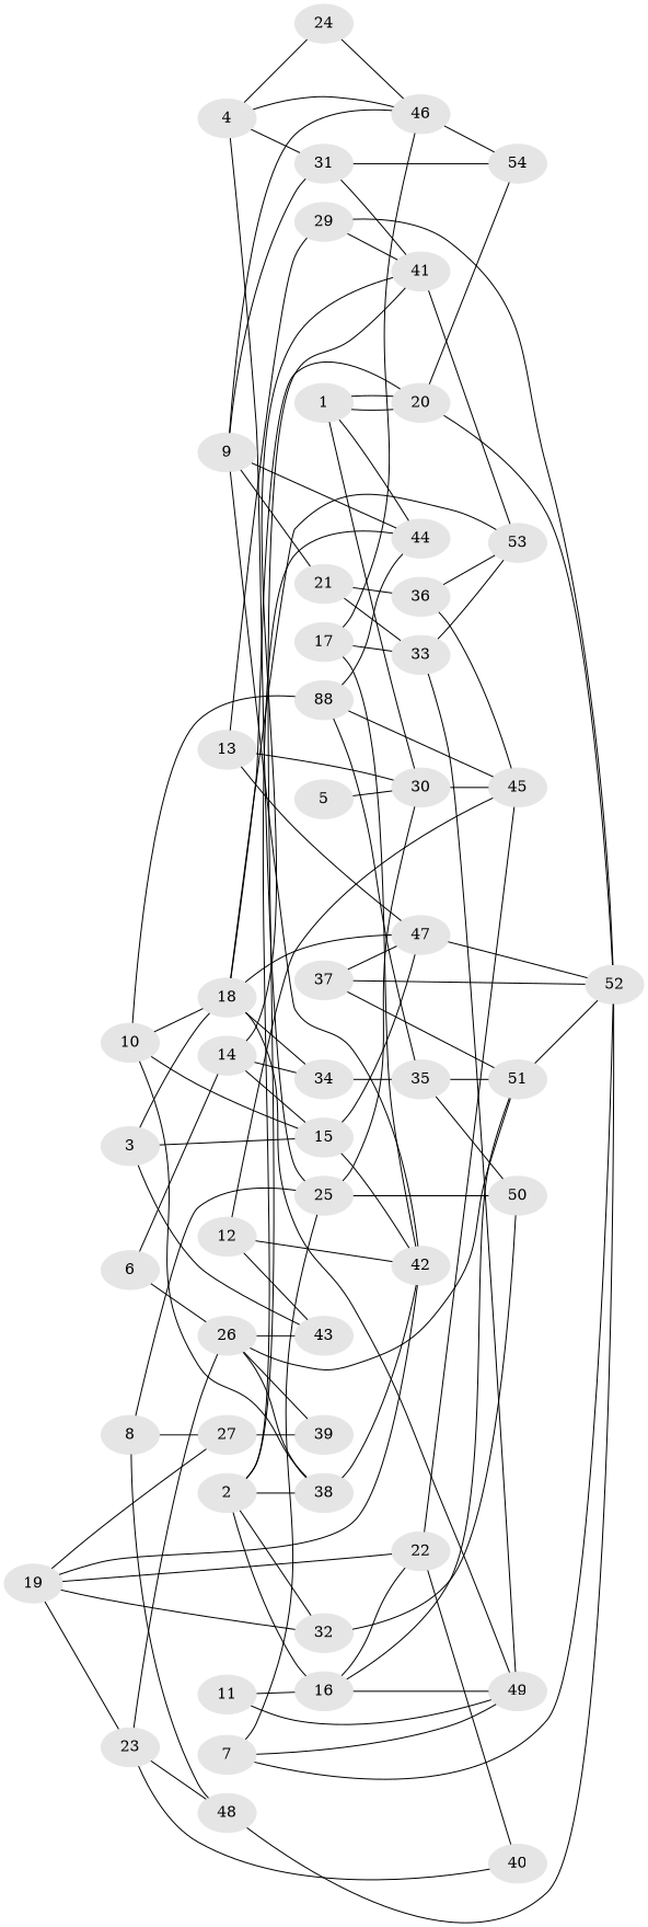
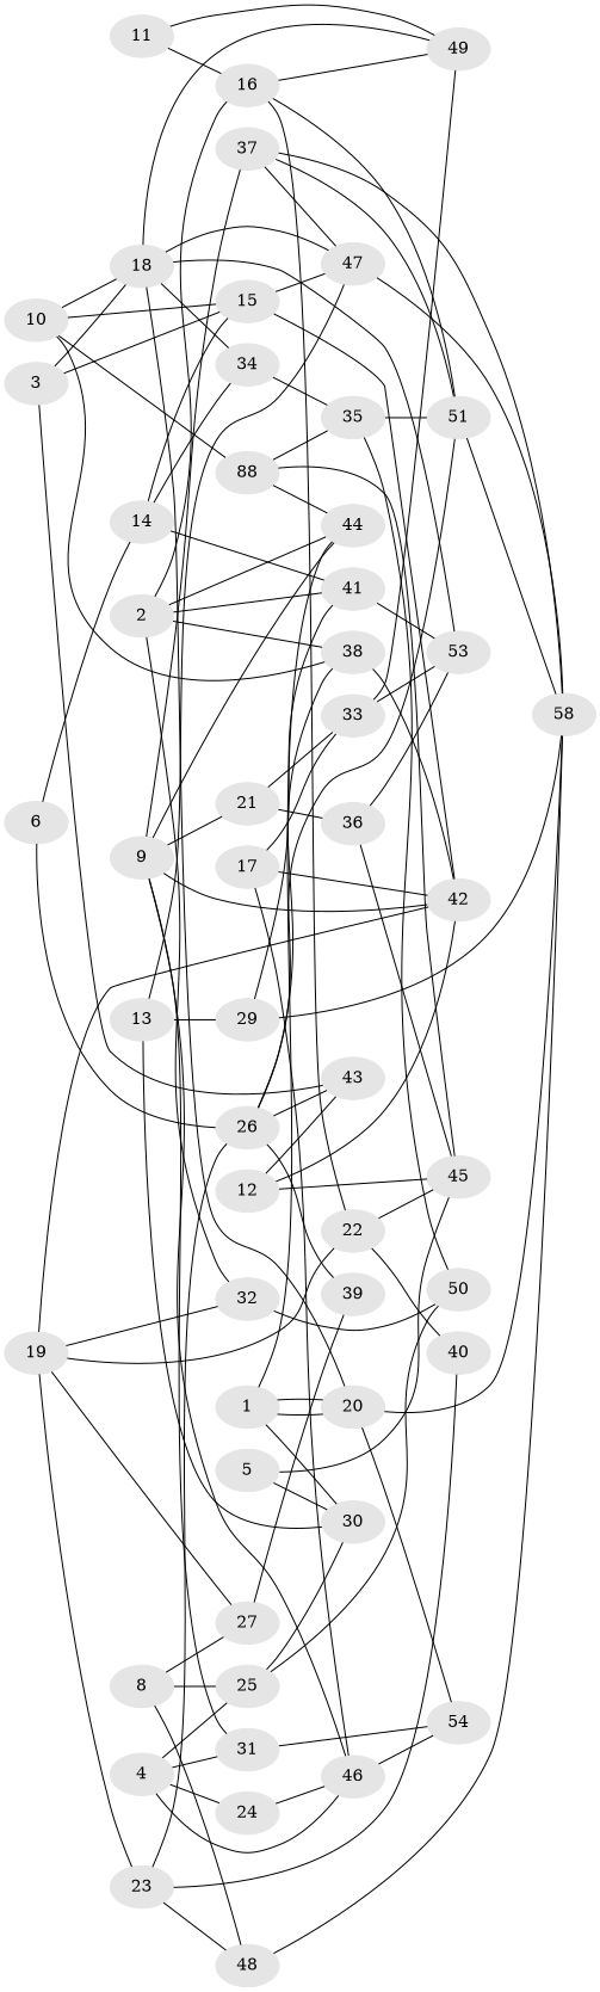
  graph {
    rankdir=LR
    node [color=gray90 style=filled]
    1
    20
    30
    44
-   52
+   52 [label=58]
    54
    2
    16
    32
    38
    41
    49
    22
    51
    50
    42
    53
    3
    15
    18
    43
    47
    34
    4
    24
    25
    31
    46
    5
    45
    6
    14
    26
    39
-   7
    8
    27
    48
    9
    21
    37
    33
    36
    10
    n45 [label=88]
    35
    11
    12
    13
    29
    40
    17
    19
    23
    1 -- 20
    1 -- 20
    1 -- 30
    1 -- 44
    20 -- 52
    20 -- 54
    2 -- 44
    2 -- 16
    2 -- 32
    2 -- 38
    2 -- 41
    16 -- 49
    16 -- 22
    16 -- 51
    32 -- 50
    38 -- 42
    41 -- 53
    22 -- 45
    22 -- 40
    51 -- 52
    3 -- 15
    3 -- 18
    3 -- 43
    15 -- 42
    15 -- 47
    18 -- 20
    18 -- 49
    18 -- 53
    18 -- 47
    18 -- 34
    47 -- 52
    34 -- 35
    4 -- 24
    4 -- 25
    4 -- 31
    4 -- 46
    24 -- 46
    25 -- 30
    25 -- 50
    31 -- 54
-   31 -- 41
    46 -- 54
    5 -- 30
-   30 -- 45
+   5 -- 45
    6 -- 14
    6 -- 26
    14 -- 41
    14 -- 15
    14 -- 34
    26 -- 38
    26 -- 51
    26 -- 43
    26 -- 39
-   7 -- 52
-   7 -- 49
-   7 -- 25
    8 -- 25
    8 -- 27
    8 -- 48
    27 -- 39
    48 -- 52
    9 -- 44
    9 -- 42
    9 -- 31
    9 -- 46
    9 -- 21
+   9 -- 37
    21 -- 33
    21 -- 36
    37 -- 52
    37 -- 51
    37 -- 47
    33 -- 49
    33 -- 53
    36 -- 53
    36 -- 45
    10 -- 38
    10 -- 15
    10 -- 18
    10 -- n45
    n45 -- 44
    n45 -- 45
    n45 -- 35
    35 -- 51
    35 -- 50
    11 -- 16
    11 -- 49
    12 -- 42
    12 -- 43
    12 -- 45
    13 -- 30
    13 -- 47
    13 -- 29
    29 -- 52
    29 -- 41
    17 -- 42
    17 -- 46
    17 -- 33
    19 -- 32
    19 -- 22
    19 -- 42
    19 -- 27
    19 -- 23
    23 -- 26
    23 -- 48
    23 -- 40
  }
